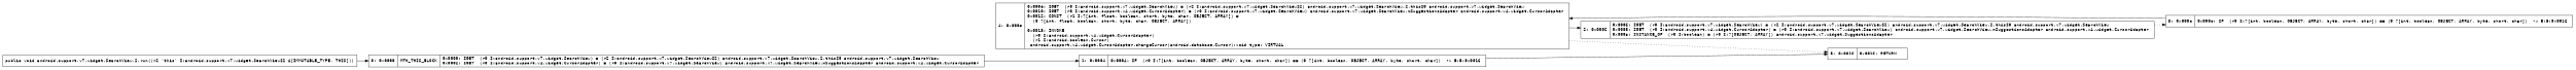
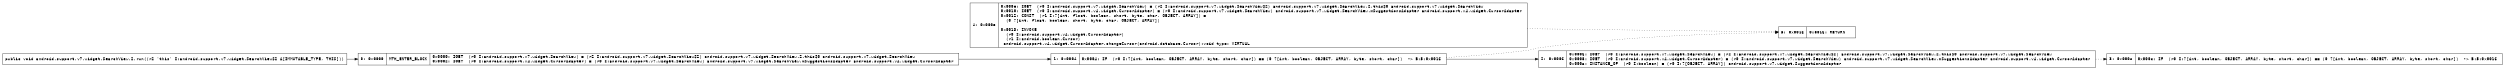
  digraph {
    fontname="DejaVu Sans Mono"
    rankdir=LR
    node [fontname="DejaVu Sans Mono" shape=record]
    edge [fontname="DejaVu Sans Mono" style=solid]
-   n1 [label="{0\:\ 0x0000|MTH_THIS_BLOCK\l|0x0000: IGET  (r0 I:android.support.v7.widget.SearchView) = (r2 I:android.support.v7.widget.SearchView$2) android.support.v7.widget.SearchView.2.this$0 android.support.v7.widget.SearchView \l0x0002: IGET  (r0 I:android.support.v4.widget.CursorAdapter) = (r0 I:android.support.v7.widget.SearchView) android.support.v7.widget.SearchView.mSuggestionsAdapter android.support.v4.widget.CursorAdapter \l}"]
+   n1 [label="{0\:\ 0x0000|MTH_ENTER_BLOCK\l|0x0000: IGET  (r0 I:android.support.v7.widget.SearchView) = (r2 I:android.support.v7.widget.SearchView$2) android.support.v7.widget.SearchView.2.this$0 android.support.v7.widget.SearchView \l0x0002: IGET  (r0 I:android.support.v4.widget.CursorAdapter) = (r0 I:android.support.v7.widget.SearchView) android.support.v7.widget.SearchView.mSuggestionsAdapter android.support.v4.widget.CursorAdapter \l}"]
    n2 [label="{1\:\ 0x0004|0x0004: IF  (r0 I:?[int, boolean, OBJECT, ARRAY, byte, short, char]) == (0 ?[int, boolean, OBJECT, ARRAY, byte, short, char])  \-\> B:5:0x0016 \l}"]
    n3 [label="{2\:\ 0x0006|0x0006: IGET  (r0 I:android.support.v7.widget.SearchView) = (r2 I:android.support.v7.widget.SearchView$2) android.support.v7.widget.SearchView.2.this$0 android.support.v7.widget.SearchView \l0x0008: IGET  (r0 I:android.support.v4.widget.CursorAdapter) = (r0 I:android.support.v7.widget.SearchView) android.support.v7.widget.SearchView.mSuggestionsAdapter android.support.v4.widget.CursorAdapter \l0x000a: INSTANCE_OF  (r0 I:boolean) = (r0 I:?[OBJECT, ARRAY]) android.support.v7.widget.SuggestionsAdapter \l}"]
    n4 [label="{5\:\ 0x0016|0x8016: RETURN   \l}"]
    n5 [label="{3\:\ 0x000c|0x000c: IF  (r0 I:?[int, boolean, OBJECT, ARRAY, byte, short, char]) == (0 ?[int, boolean, OBJECT, ARRAY, byte, short, char])  \-\> B:5:0x0016 \l}"]
    n6 [label="{4\:\ 0x000e|0x000e: IGET  (r0 I:android.support.v7.widget.SearchView) = (r2 I:android.support.v7.widget.SearchView$2) android.support.v7.widget.SearchView.2.this$0 android.support.v7.widget.SearchView \l0x0010: IGET  (r0 I:android.support.v4.widget.CursorAdapter) = (r0 I:android.support.v7.widget.SearchView) android.support.v7.widget.SearchView.mSuggestionsAdapter android.support.v4.widget.CursorAdapter \l0x0012: CONST  (r1 I:?[int, float, boolean, short, byte, char, OBJECT, ARRAY]) = \l  (0 ?[int, float, boolean, short, byte, char, OBJECT, ARRAY])\l \l0x0013: INVOKE  \l  (r0 I:android.support.v4.widget.CursorAdapter)\l  (r1 I:android.boolean.Cursor)\l android.support.v4.widget.CursorAdapter.changeCursor(android.database.Cursor):void type: VIRTUAL \l}"]
    n7 [label="{public void android.support.v7.widget.SearchView.2.run((r2 'this' I:android.support.v7.widget.SearchView$2 A[IMMUTABLE_TYPE, THIS])) }"]
    n1 -> n2
-   n6 -> n3
-   n2 -> n4
+   n2 -> n3
+   n2 -> n4 [style=dotted]
    n3 -> n5 [style=dotted]
-   n5 -> n6
    n6 -> n4 [style=dotted]
    n7 -> n1
  }
